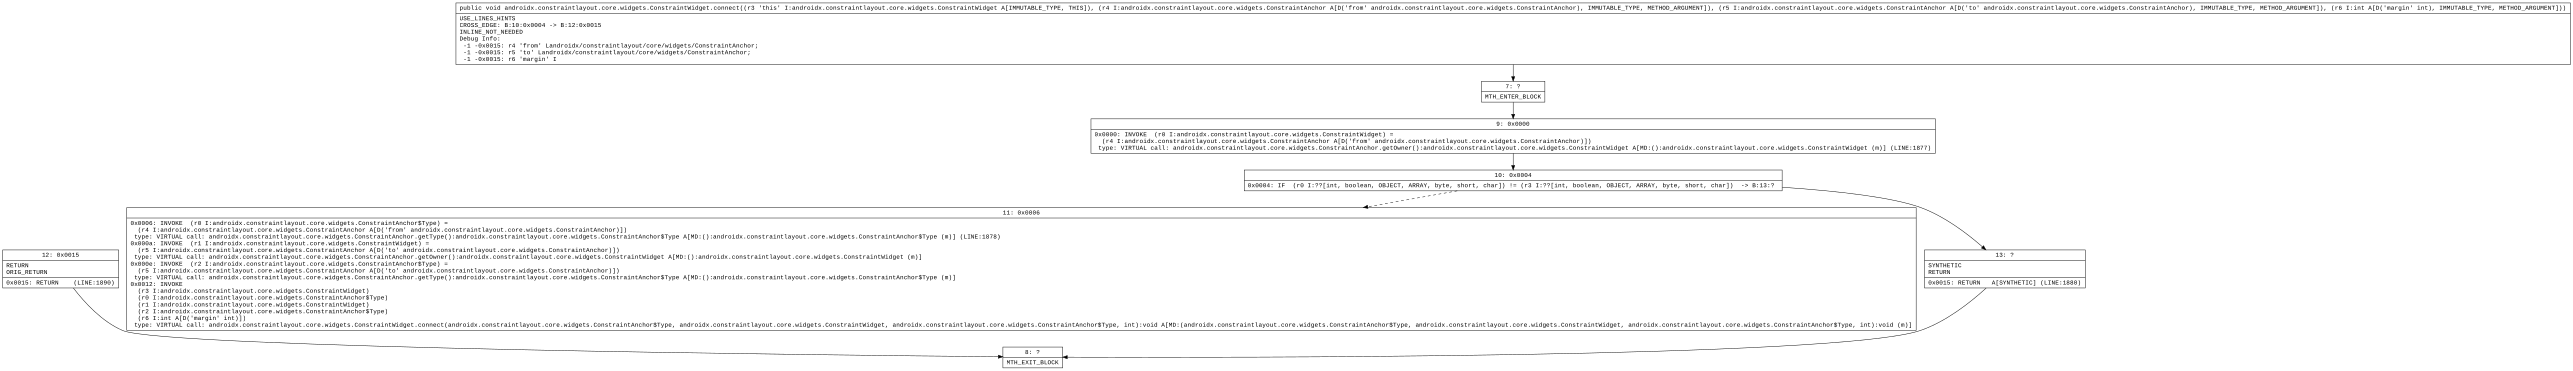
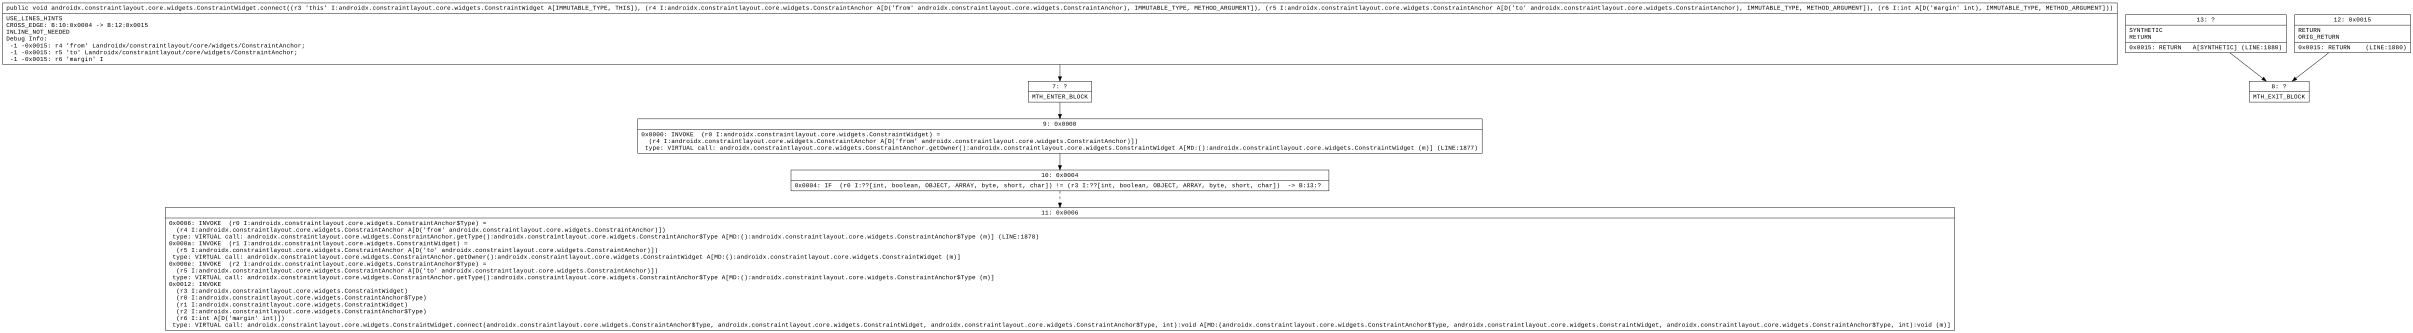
  digraph {
    fontname="Liberation Mono"
    node [fontname="Liberation Mono" shape=record]
    edge [fontname="Liberation Mono"]
    n1 [label="{7\:\ ?|MTH_ENTER_BLOCK\l}"]
    n2 [label="{9\:\ 0x0000|0x0000: INVOKE  (r0 I:androidx.constraintlayout.core.widgets.ConstraintWidget) = \l  (r4 I:androidx.constraintlayout.core.widgets.ConstraintAnchor A[D('from' androidx.constraintlayout.core.widgets.ConstraintAnchor)])\l type: VIRTUAL call: androidx.constraintlayout.core.widgets.ConstraintAnchor.getOwner():androidx.constraintlayout.core.widgets.ConstraintWidget A[MD:():androidx.constraintlayout.core.widgets.ConstraintWidget (m)] (LINE:1877)\l}"]
    n3 [label="{10\:\ 0x0004|0x0004: IF  (r0 I:??[int, boolean, OBJECT, ARRAY, byte, short, char]) != (r3 I:??[int, boolean, OBJECT, ARRAY, byte, short, char])  \-\> B:13:? \l}"]
    n4 [label="{11\:\ 0x0006|0x0006: INVOKE  (r0 I:androidx.constraintlayout.core.widgets.ConstraintAnchor$Type) = \l  (r4 I:androidx.constraintlayout.core.widgets.ConstraintAnchor A[D('from' androidx.constraintlayout.core.widgets.ConstraintAnchor)])\l type: VIRTUAL call: androidx.constraintlayout.core.widgets.ConstraintAnchor.getType():androidx.constraintlayout.core.widgets.ConstraintAnchor$Type A[MD:():androidx.constraintlayout.core.widgets.ConstraintAnchor$Type (m)] (LINE:1878)\l0x000a: INVOKE  (r1 I:androidx.constraintlayout.core.widgets.ConstraintWidget) = \l  (r5 I:androidx.constraintlayout.core.widgets.ConstraintAnchor A[D('to' androidx.constraintlayout.core.widgets.ConstraintAnchor)])\l type: VIRTUAL call: androidx.constraintlayout.core.widgets.ConstraintAnchor.getOwner():androidx.constraintlayout.core.widgets.ConstraintWidget A[MD:():androidx.constraintlayout.core.widgets.ConstraintWidget (m)]\l0x000e: INVOKE  (r2 I:androidx.constraintlayout.core.widgets.ConstraintAnchor$Type) = \l  (r5 I:androidx.constraintlayout.core.widgets.ConstraintAnchor A[D('to' androidx.constraintlayout.core.widgets.ConstraintAnchor)])\l type: VIRTUAL call: androidx.constraintlayout.core.widgets.ConstraintAnchor.getType():androidx.constraintlayout.core.widgets.ConstraintAnchor$Type A[MD:():androidx.constraintlayout.core.widgets.ConstraintAnchor$Type (m)]\l0x0012: INVOKE  \l  (r3 I:androidx.constraintlayout.core.widgets.ConstraintWidget)\l  (r0 I:androidx.constraintlayout.core.widgets.ConstraintAnchor$Type)\l  (r1 I:androidx.constraintlayout.core.widgets.ConstraintWidget)\l  (r2 I:androidx.constraintlayout.core.widgets.ConstraintAnchor$Type)\l  (r6 I:int A[D('margin' int)])\l type: VIRTUAL call: androidx.constraintlayout.core.widgets.ConstraintWidget.connect(androidx.constraintlayout.core.widgets.ConstraintAnchor$Type, androidx.constraintlayout.core.widgets.ConstraintWidget, androidx.constraintlayout.core.widgets.ConstraintAnchor$Type, int):void A[MD:(androidx.constraintlayout.core.widgets.ConstraintAnchor$Type, androidx.constraintlayout.core.widgets.ConstraintWidget, androidx.constraintlayout.core.widgets.ConstraintAnchor$Type, int):void (m)]\l}"]
    n5 [label="{13\:\ ?|SYNTHETIC\lRETURN\l|0x0015: RETURN   A[SYNTHETIC] (LINE:1880)\l}"]
    n6 [label="{8\:\ ?|MTH_EXIT_BLOCK\l}"]
-   n7 [label="{12\:\ 0x0015|RETURN\lORIG_RETURN\l|0x0015: RETURN    (LINE:1890)\l}"]
+   n7 [label="{12\:\ 0x0015|RETURN\lORIG_RETURN\l|0x0015: RETURN    (LINE:1880)\l}"]
    n8 [label="{public void androidx.constraintlayout.core.widgets.ConstraintWidget.connect((r3 'this' I:androidx.constraintlayout.core.widgets.ConstraintWidget A[IMMUTABLE_TYPE, THIS]), (r4 I:androidx.constraintlayout.core.widgets.ConstraintAnchor A[D('from' androidx.constraintlayout.core.widgets.ConstraintAnchor), IMMUTABLE_TYPE, METHOD_ARGUMENT]), (r5 I:androidx.constraintlayout.core.widgets.ConstraintAnchor A[D('to' androidx.constraintlayout.core.widgets.ConstraintAnchor), IMMUTABLE_TYPE, METHOD_ARGUMENT]), (r6 I:int A[D('margin' int), IMMUTABLE_TYPE, METHOD_ARGUMENT]))  | USE_LINES_HINTS\lCROSS_EDGE: B:10:0x0004 \-\> B:12:0x0015\lINLINE_NOT_NEEDED\lDebug Info:\l  \-1 \-0x0015: r4 'from' Landroidx\/constraintlayout\/core\/widgets\/ConstraintAnchor;\l  \-1 \-0x0015: r5 'to' Landroidx\/constraintlayout\/core\/widgets\/ConstraintAnchor;\l  \-1 \-0x0015: r6 'margin' I\l}"]
    n1 -> n2
    n2 -> n3
    n3 -> n4 [style=dashed]
-   n3 -> n5
    n5 -> n6
    n7 -> n6
    n8 -> n1
  }
